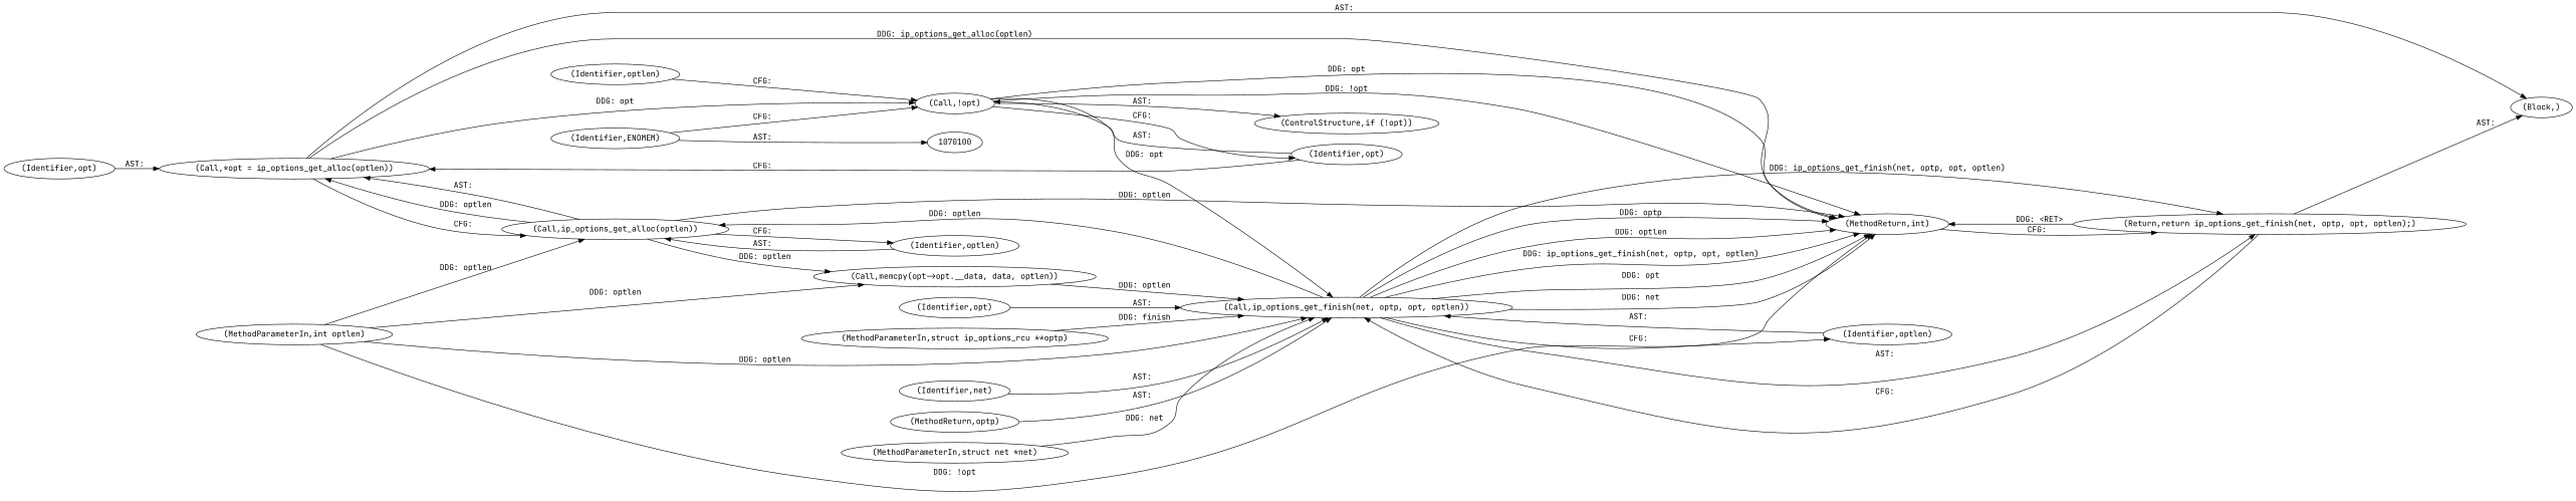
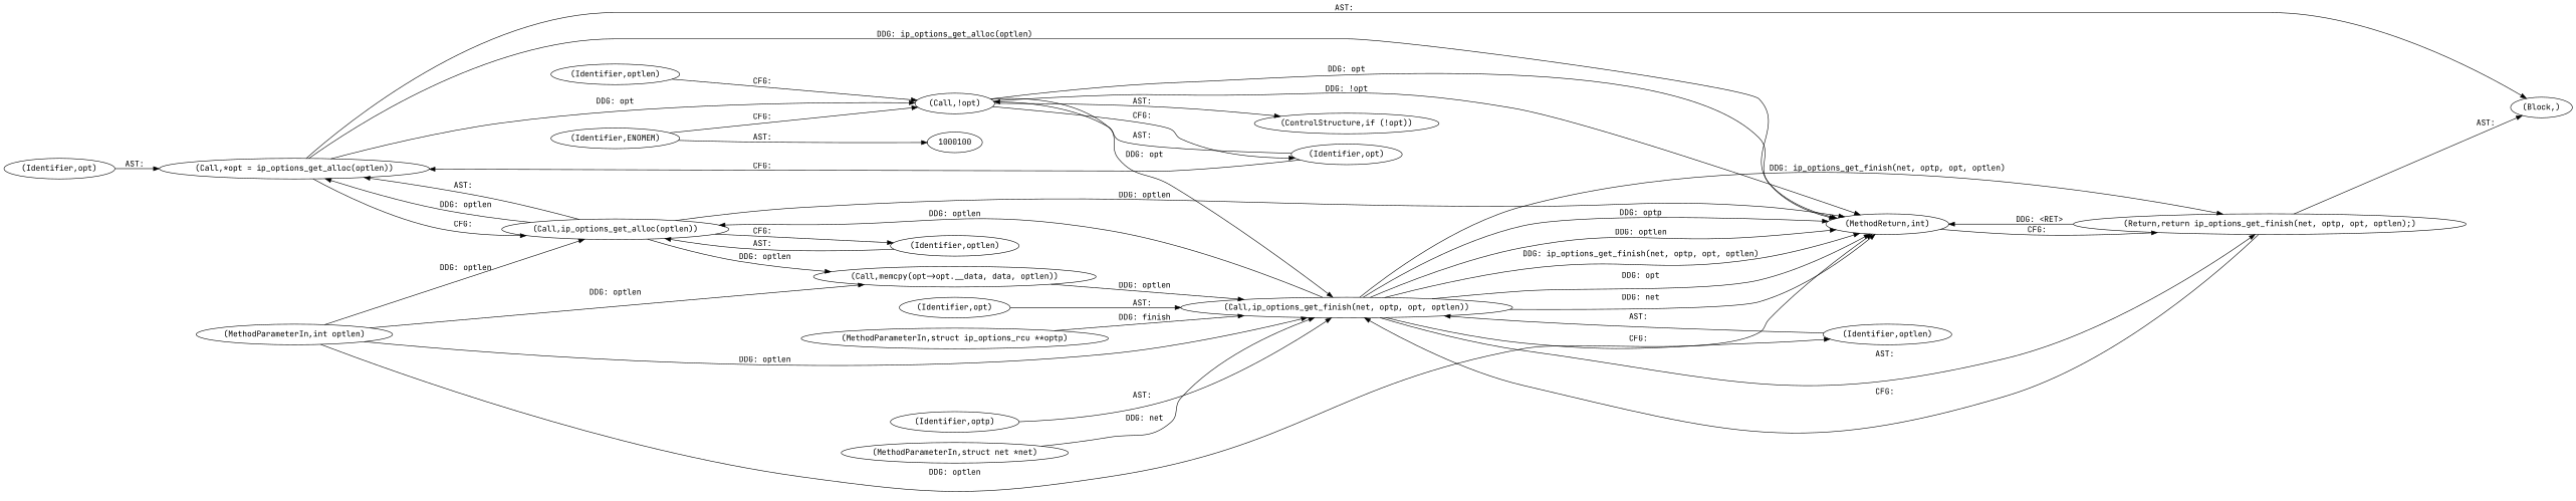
  digraph {
    fontname="JetBrains Mono"
    rankdir=LR
    node [fontname="JetBrains Mono"]
    edge [fontname="JetBrains Mono"]
    n1 [label="(Call,*opt = ip_options_get_alloc(optlen))"]
    n2 [label="(Call,ip_options_get_alloc(optlen))"]
    n3 [label="(Call,!opt)"]
    n4 [label="(Block,)"]
    n5 [label="(MethodReturn,int)"]
    n6 [label="(Identifier,optlen)"]
    n7 [label="(Call,memcpy(opt->opt.__data, data, optlen))"]
    n8 [label="(Call,ip_options_get_finish(net, optp, opt, optlen))"]
    n9 [label="(ControlStructure,if (!opt))"]
    n10 [label="(Identifier,opt)"]
    n11 [label="(Return,return ip_options_get_finish(net, optp, opt, optlen);)"]
    n12 [label="(Identifier,optlen)"]
    n13 [label="(MethodParameterIn,int optlen)"]
    n14 [label="(Identifier,opt)"]
    n15 [label="(Identifier,ENOMEM)"]
-   1000100 [label=1070100]
+   1000100
    n17 [label="(Identifier,opt)"]
    n18 [label="(MethodParameterIn,struct ip_options_rcu **optp)"]
-   n19 [label="(MethodReturn,optp)"]
-   n20 [label="(Identifier,net)"]
+   n19 [label="(Identifier,optp)"]
    n21 [label="(MethodParameterIn,struct net *net)"]
    n22 [label="(Identifier,optlen)"]
    n1 -> n2 [label="CFG: "]
    n1 -> n3 [label="DDG: opt"]
    n1 -> n4 [label="AST: "]
    n1 -> n5 [label="DDG: ip_options_get_alloc(optlen)"]
    n2 -> n1 [label="AST: "]
    n2 -> n1 [label="DDG: optlen"]
    n2 -> n5 [label="DDG: optlen"]
    n2 -> n6 [label="CFG: "]
    n2 -> n7 [label="DDG: optlen"]
    n3 -> n5 [label="DDG: !opt"]
    n3 -> n5 [label="DDG: opt"]
    n3 -> n8 [label="DDG: opt"]
    n3 -> n9 [label="AST: "]
    n3 -> n10 [label="CFG: "]
    n5 -> n11 [label="CFG: "]
    n6 -> n2 [label="AST: "]
    n7 -> n8 [label="DDG: optlen"]
    n8 -> n2 [label="DDG: optlen"]
    n8 -> n5 [label="DDG: optp"]
    n8 -> n5 [label="DDG: optlen"]
    n8 -> n5 [label="DDG: ip_options_get_finish(net, optp, opt, optlen)"]
    n8 -> n5 [label="DDG: opt"]
    n8 -> n5 [label="DDG: net"]
    n8 -> n11 [label="AST: "]
    n8 -> n11 [label="DDG: ip_options_get_finish(net, optp, opt, optlen)"]
    n8 -> n12 [label="CFG: "]
    n10 -> n1 [label="CFG: "]
    n10 -> n3 [label="AST: "]
    n11 -> n4 [label="AST: "]
    n11 -> n5 [label="DDG: <RET>"]
    n11 -> n8 [label="CFG: "]
    n12 -> n8 [label="AST: "]
    n13 -> n2 [label="DDG: optlen"]
-   n13 -> n5 [label="DDG: !opt"]
+   n13 -> n5 [label="DDG: optlen"]
    n13 -> n7 [label="DDG: optlen"]
    n13 -> n8 [label="DDG: optlen"]
    n14 -> n1 [label="AST: "]
    n15 -> n3 [label="CFG: "]
    n15 -> 1000100 [label="AST: "]
    n17 -> n8 [label="AST: "]
    n18 -> n8 [label="DDG: finish"]
    n19 -> n8 [label="AST: "]
-   n20 -> n8 [label="AST: "]
    n21 -> n8 [label="DDG: net"]
    n22 -> n3 [label="CFG: "]
  }
